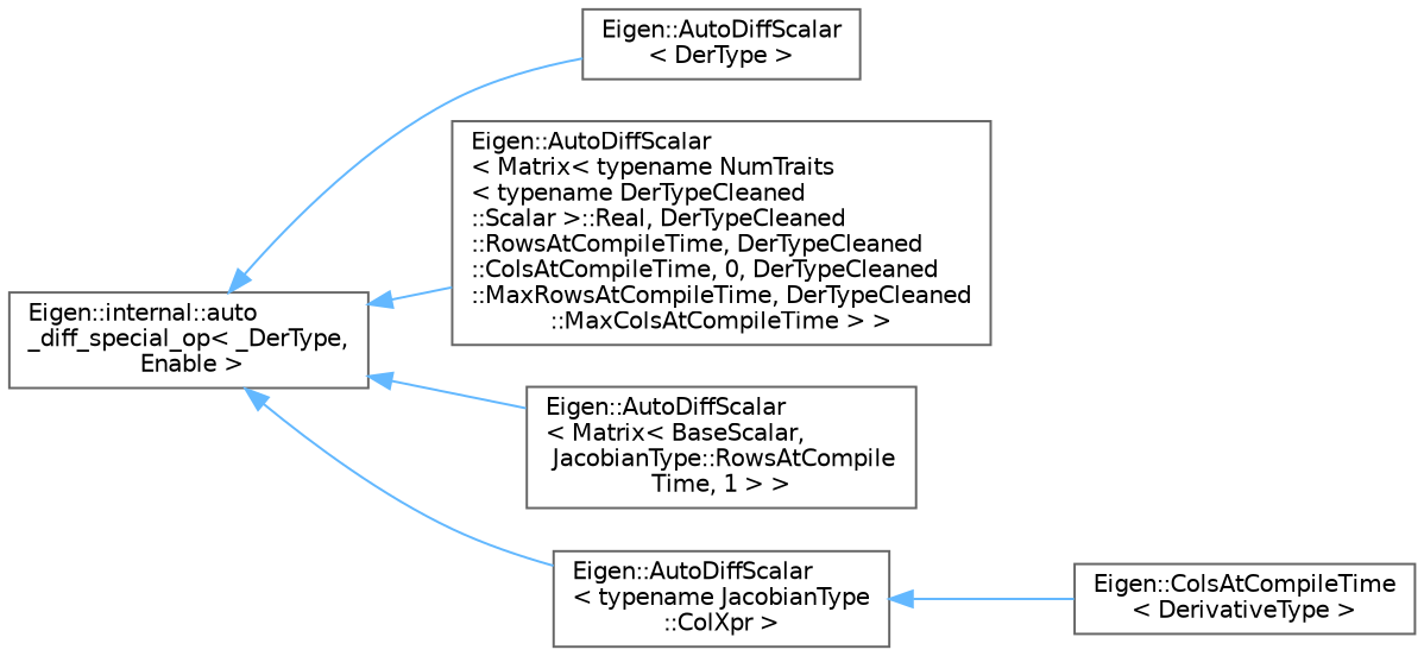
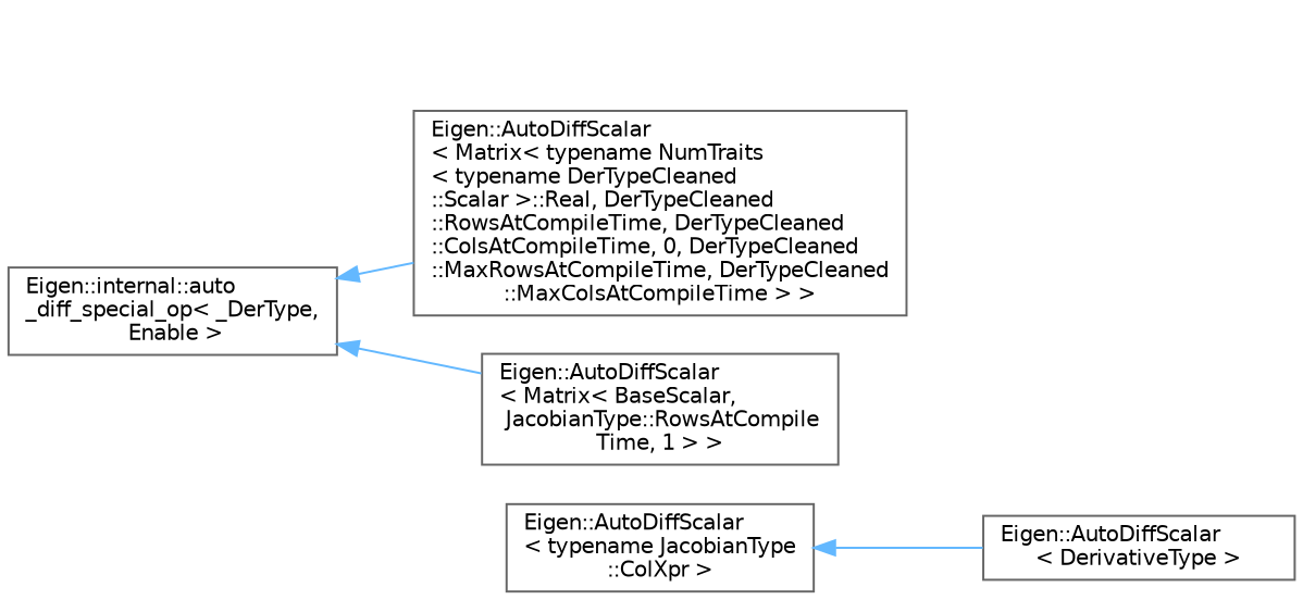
  digraph {
    rankdir=LR
    node [color=grey40 fillcolor=white fontname=Helvetica fontsize=10 shape=box style=filled]
    edge [color=steelblue1 dir=back fontname=Helvetica fontsize=10 labelfontname=Helvetica labelfontsize=10 style=solid]
    n1 [height=0.2 label="Eigen::internal::auto\l_diff_special_op\< _DerType,\l Enable \>" width=0.4]
-   n2 [height=0.2 label="Eigen::AutoDiffScalar\l\< DerType \>" width=0.4]
    n3 [height=0.2 label="Eigen::AutoDiffScalar\l\< Matrix\< typename NumTraits\l\< typename DerTypeCleaned\l::Scalar \>::Real, DerTypeCleaned\l::RowsAtCompileTime, DerTypeCleaned\l::ColsAtCompileTime, 0, DerTypeCleaned\l::MaxRowsAtCompileTime, DerTypeCleaned\l::MaxColsAtCompileTime \> \>" width=0.4]
    n4 [height=0.2 label="Eigen::AutoDiffScalar\l\< Matrix\< BaseScalar,\l JacobianType::RowsAtCompile\lTime, 1 \> \>" width=0.4]
    n5 [height=0.2 label="Eigen::AutoDiffScalar\l\< typename JacobianType\l::ColXpr \>" width=0.4]
-   n6 [height=0.2 label="Eigen::ColsAtCompileTime\l\< DerivativeType \>" width=0.4]
-   n1 -> n2
+   n6 [height=0.2 label="Eigen::AutoDiffScalar\l\< DerivativeType \>" width=0.4]
    n1 -> n3
    n1 -> n4
-   n1 -> n5
    n5 -> n6
  }
